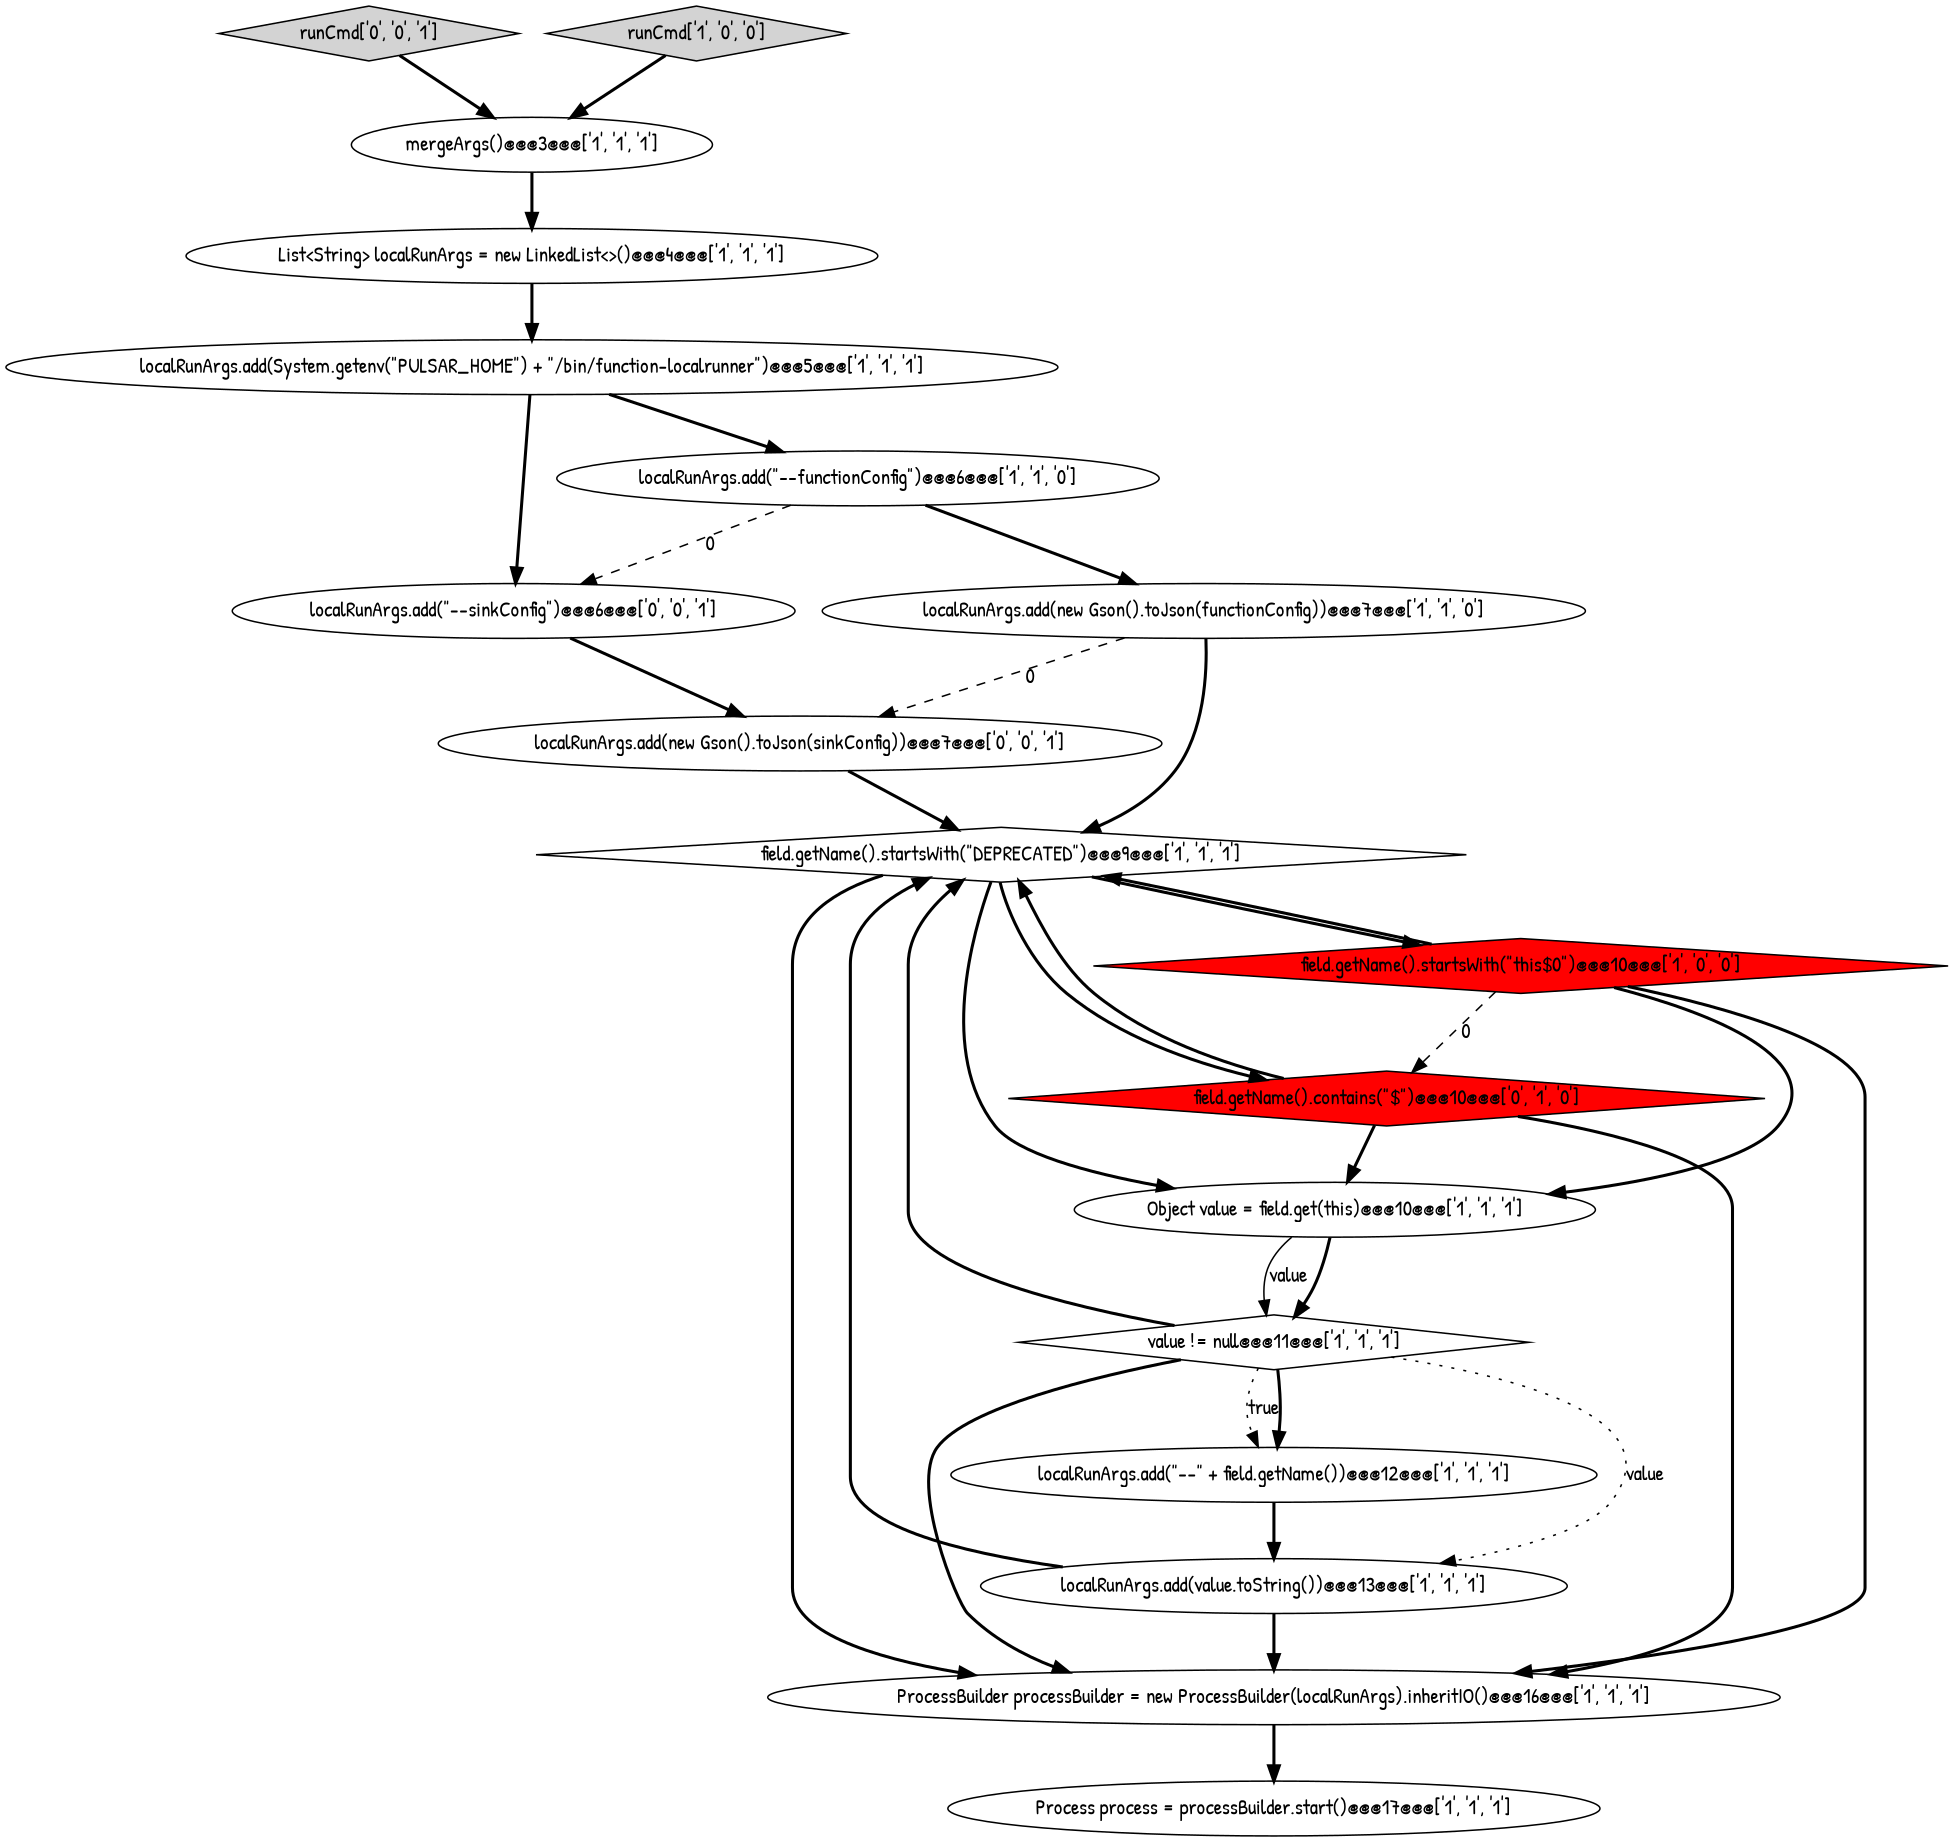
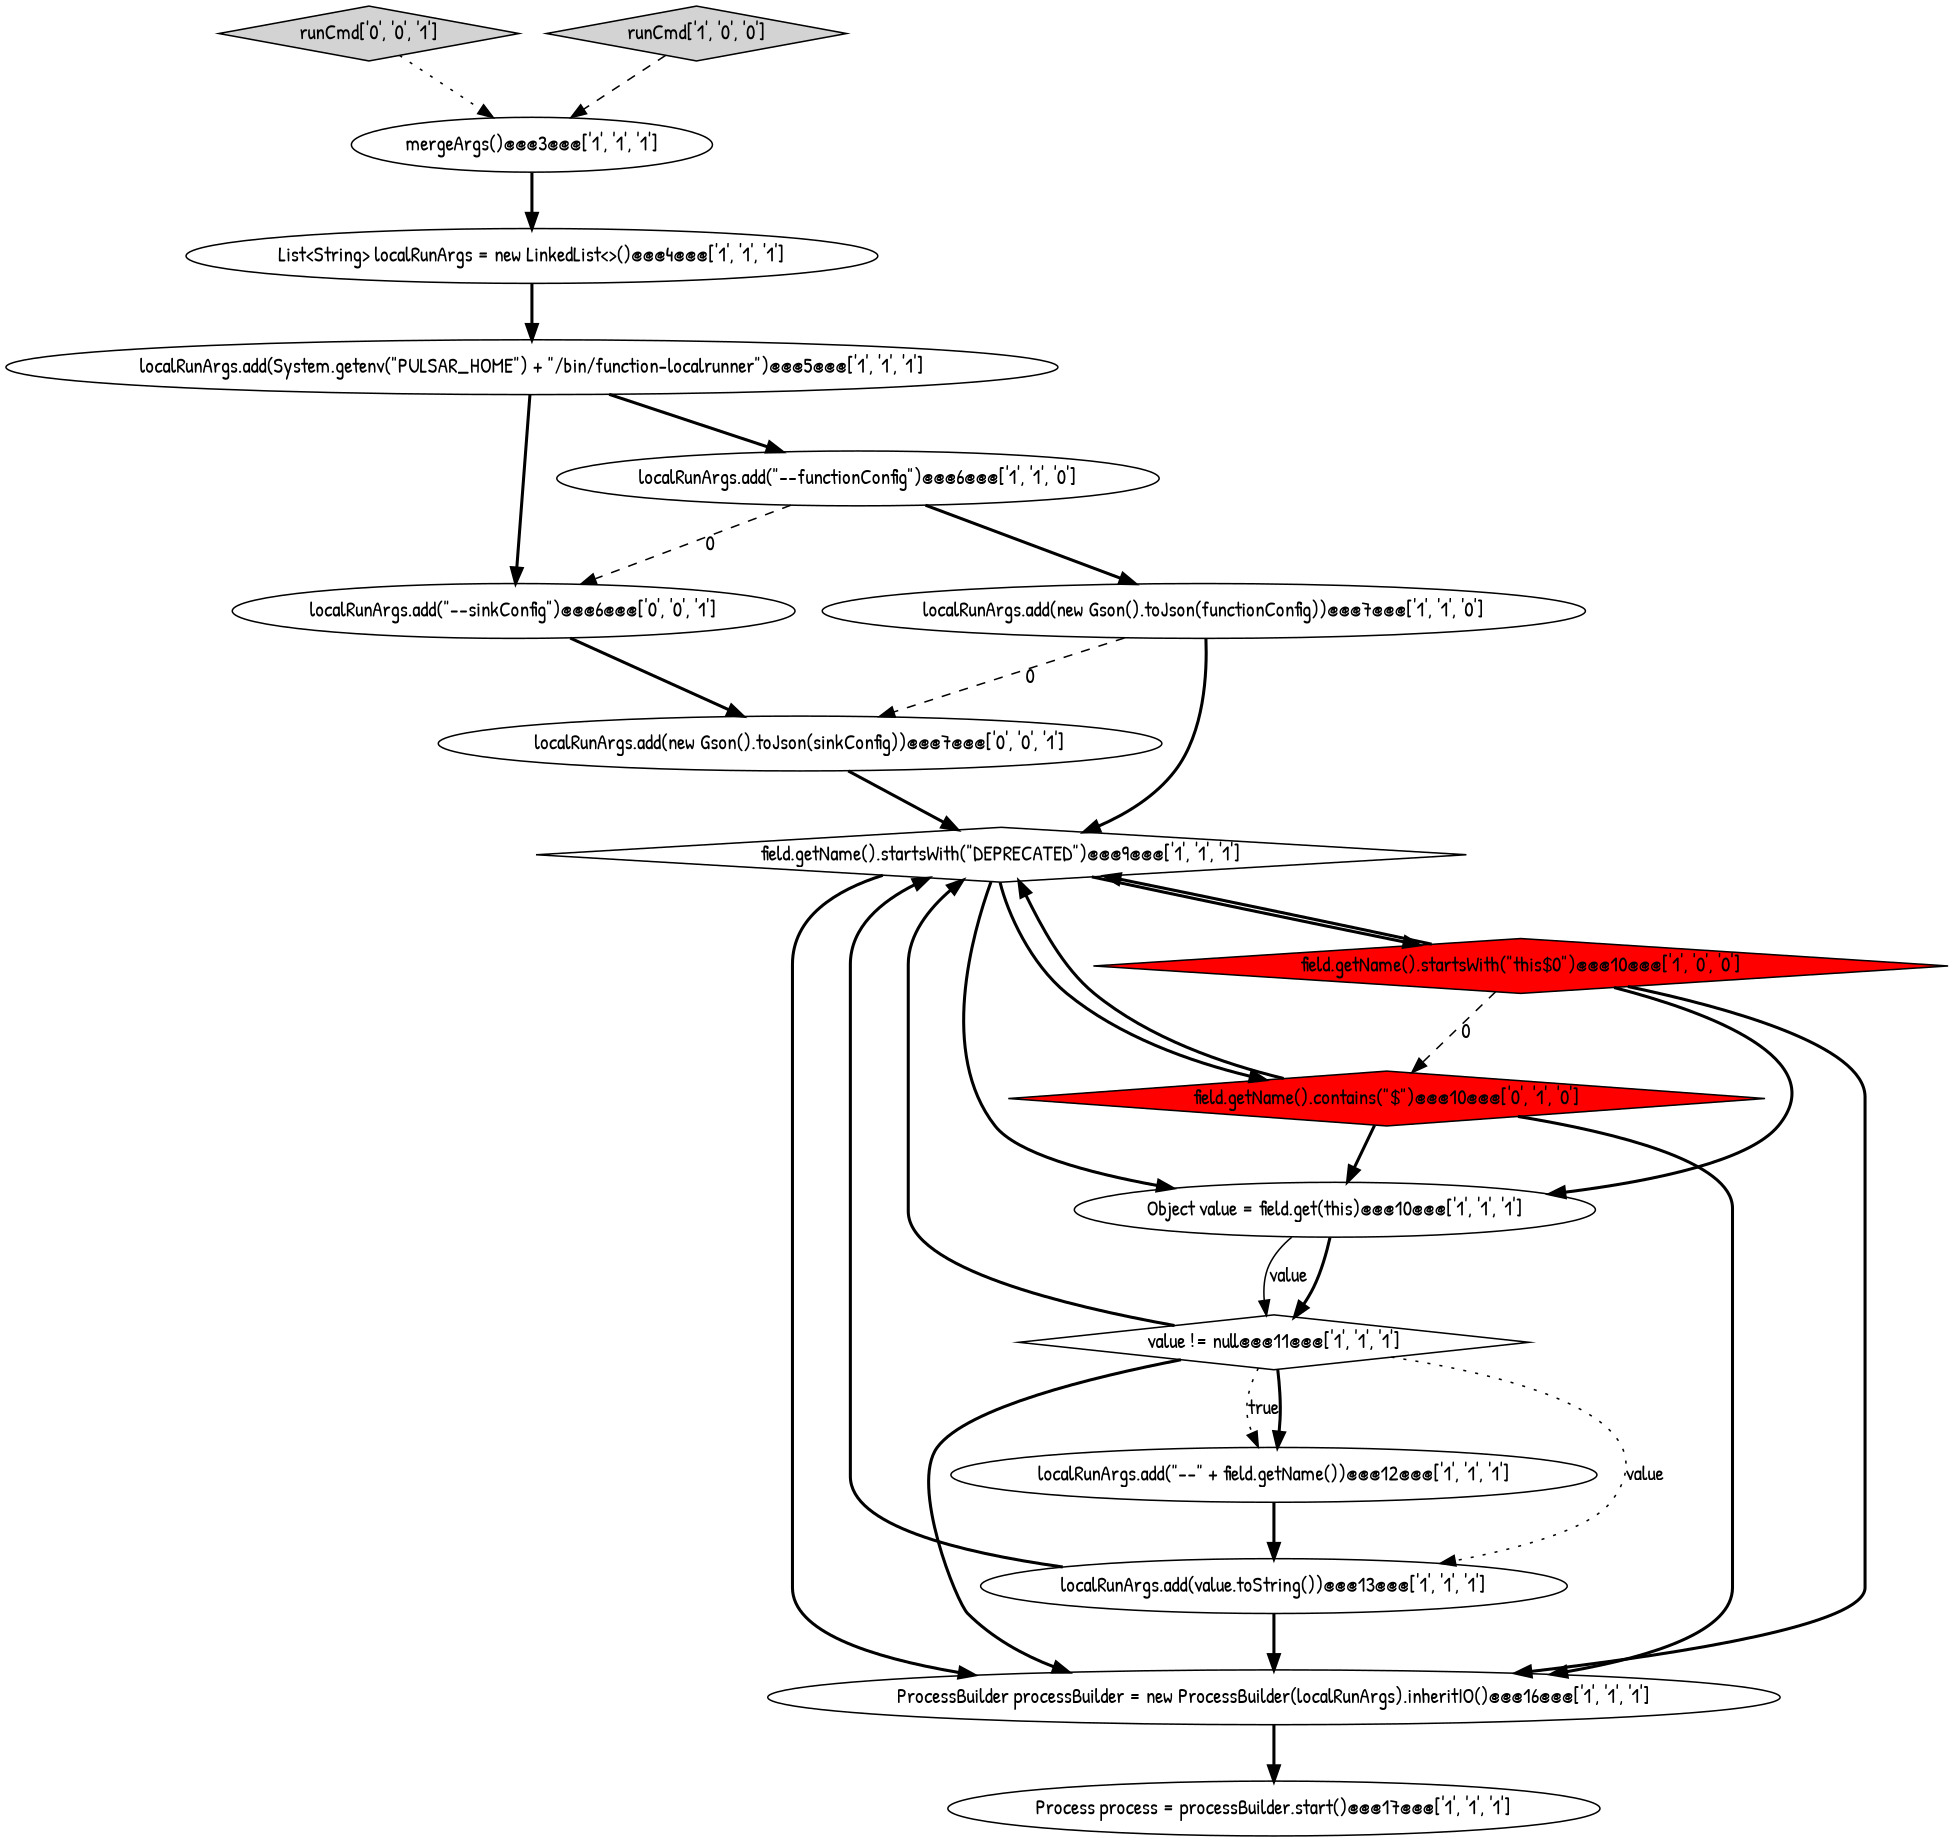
  digraph {
    fontname="Patrick Hand"
    node [fillcolor=white fontname="Patrick Hand" shape=ellipse style=filled]
    edge [fontname="Patrick Hand" style=bold]
    n1 [label="localRunArgs.add(\"--sinkConfig\")@@@6@@@['0', '0', '1']"]
    n2 [label="localRunArgs.add(new Gson().toJson(sinkConfig))@@@7@@@['0', '0', '1']"]
    n3 [label="field.getName().startsWith(\"DEPRECATED\")@@@9@@@['1', '1', '1']" shape=diamond]
    n4 [fillcolor=lightgray label="runCmd['0', '0', '1']" shape=diamond]
    n5 [label="mergeArgs()@@@3@@@['1', '1', '1']"]
    n6 [label="List<String> localRunArgs = new LinkedList<>()@@@4@@@['1', '1', '1']"]
    n7 [label="Object value = field.get(this)@@@10@@@['1', '1', '1']"]
    n8 [label="value != null@@@11@@@['1', '1', '1']" shape=diamond]
    n9 [label="ProcessBuilder processBuilder = new ProcessBuilder(localRunArgs).inheritIO()@@@16@@@['1', '1', '1']"]
    n10 [label="localRunArgs.add(\"--\" + field.getName())@@@12@@@['1', '1', '1']"]
    n11 [label="localRunArgs.add(value.toString())@@@13@@@['1', '1', '1']"]
    n12 [label="localRunArgs.add(System.getenv(\"PULSAR_HOME\") + \"/bin/function-localrunner\")@@@5@@@['1', '1', '1']"]
    n13 [label="localRunArgs.add(\"--functionConfig\")@@@6@@@['1', '1', '0']"]
    n14 [fillcolor=red label="field.getName().contains(\"$\")@@@10@@@['0', '1', '0']" shape=diamond]
    n15 [label="Process process = processBuilder.start()@@@17@@@['1', '1', '1']"]
    n16 [fillcolor=red label="field.getName().startsWith(\"this$0\")@@@10@@@['1', '0', '0']" shape=diamond]
    n17 [label="localRunArgs.add(new Gson().toJson(functionConfig))@@@7@@@['1', '1', '0']"]
    n18 [fillcolor=lightgray label="runCmd['1', '0', '0']" shape=diamond]
    n1 -> n2
    n2 -> n3
    n3 -> n7
    n3 -> n9
    n3 -> n14
    n3 -> n16
-   n4 -> n5
+   n4 -> n5 [style=dotted]
    n5 -> n6
    n6 -> n12
    n7 -> n8
    n7 -> n8 [label=value style=solid]
    n8 -> n3
    n8 -> n9
    n8 -> n10 [label=true style=dotted]
    n8 -> n10
    n8 -> n11 [label=value style=dotted]
    n9 -> n15
    n10 -> n11
    n11 -> n3
    n11 -> n9
    n12 -> n1
    n12 -> n13
    n13 -> n1 [label=0 style=dashed]
    n13 -> n17
    n14 -> n3
    n14 -> n7
    n14 -> n9
    n16 -> n3
    n16 -> n7
    n16 -> n9
    n16 -> n14 [label=0 style=dashed]
    n17 -> n2 [label=0 style=dashed]
    n17 -> n3
-   n18 -> n5
+   n18 -> n5 [style=dashed]
  }
